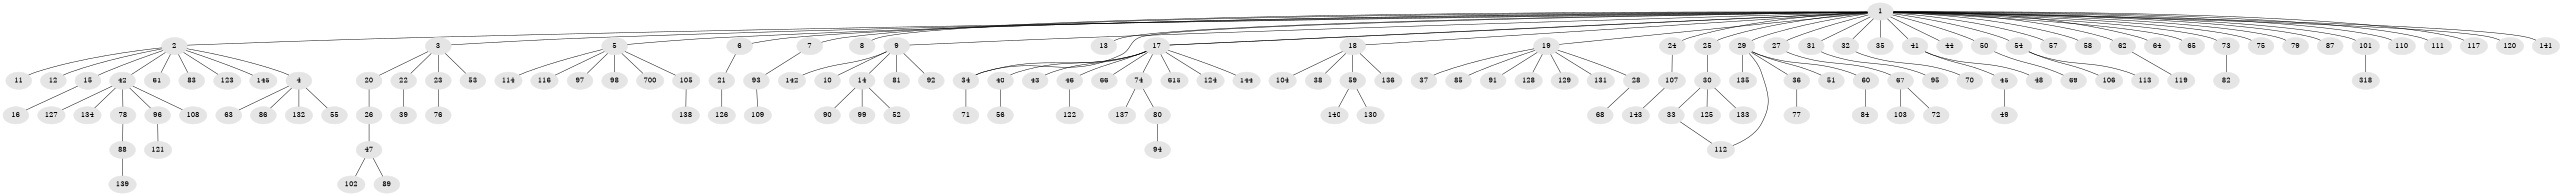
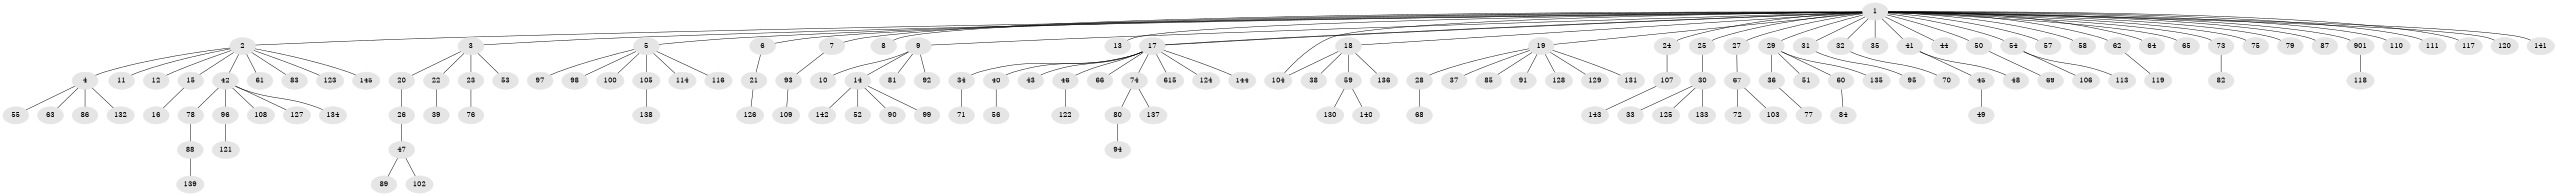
  graph {
    node [color=gray90 style=filled]
    1
    2
    3
    5
    6
    7
    8
    9
    13
    17
    18
    19
    24
    25
    27
    29
    31
    32
    35
    41
    44
    50
    54
    57
    58
    62
    64
    65
    73
    75
    79
    87
-   101
+   101 [label=901]
    104
    110
    111
    117
    120
    141
    4
    11
    12
    15
    42
    61
    83
    123
    145
    20
    22
    23
    53
    97
    98
-   100 [label=700]
+   100
    105
    114
    116
    21
    93
    10
    14
    81
    92
    142
    34
    40
    43
    46
    66
    74
    n72 [label=615]
    124
    144
    38
    59
    136
    28
    37
    85
    91
    128
    129
    131
    107
    30
    67
    36
    51
    60
-   112
    135
    95
    70
    45
    48
    69
    106
    113
    119
    82
-   118 [label=318]
+   118
    55
    63
    86
    132
    16
    78
    96
    108
    127
    134
    26
    39
    76
    138
    126
    109
    52
    90
    99
    71
    56
    122
    80
    137
    130
    140
    68
    47
    143
    33
    125
    133
    89
    102
    72
    103
    77
    84
    49
    88
    121
    94
    139
    1 -- 2
    1 -- 3
    1 -- 5
    1 -- 6
    1 -- 7
    1 -- 8
    1 -- 9
    1 -- 13
    1 -- 17
    1 -- 17
    1 -- 18
    1 -- 19
    1 -- 24
    1 -- 25
    1 -- 27
    1 -- 29
    1 -- 31
    1 -- 32
    1 -- 35
    1 -- 41
    1 -- 44
    1 -- 50
    1 -- 54
    1 -- 57
    1 -- 58
    1 -- 62
    1 -- 64
    1 -- 65
    1 -- 73
    1 -- 75
    1 -- 79
    1 -- 87
    1 -- 101
-   1 -- 34
+   1 -- 104
    1 -- 110
    1 -- 111
    1 -- 117
    1 -- 120
    1 -- 141
    2 -- 4
    2 -- 11
    2 -- 12
    2 -- 15
    2 -- 42
    2 -- 61
    2 -- 83
    2 -- 123
    2 -- 145
    3 -- 20
    3 -- 22
    3 -- 23
    3 -- 53
    5 -- 97
    5 -- 98
    5 -- 100
    5 -- 105
    5 -- 114
    5 -- 116
    6 -- 21
    7 -- 93
    9 -- 10
    9 -- 14
    9 -- 81
    9 -- 92
-   9 -- 142
+   14 -- 142
    17 -- 34
    17 -- 40
    17 -- 43
    17 -- 46
    17 -- 66
    17 -- 74
    17 -- n72
    17 -- 124
    17 -- 144
    18 -- 104
    18 -- 38
    18 -- 59
    18 -- 136
    19 -- 28
    19 -- 37
    19 -- 85
    19 -- 91
    19 -- 128
    19 -- 129
    19 -- 131
    24 -- 107
    25 -- 30
    27 -- 67
    29 -- 36
    29 -- 51
    29 -- 60
-   29 -- 112
    29 -- 135
    31 -- 95
    32 -- 70
    41 -- 45
    41 -- 48
    50 -- 69
    54 -- 106
    54 -- 113
    62 -- 119
    73 -- 82
    101 -- 118
    4 -- 55
    4 -- 63
    4 -- 86
    4 -- 132
    15 -- 16
    42 -- 78
    42 -- 96
    42 -- 108
    42 -- 127
    42 -- 134
    20 -- 26
    22 -- 39
    23 -- 76
    105 -- 138
    21 -- 126
    93 -- 109
    14 -- 52
    14 -- 90
    14 -- 99
    34 -- 71
    40 -- 56
    46 -- 122
    74 -- 80
    74 -- 137
    59 -- 130
    59 -- 140
    28 -- 68
    107 -- 143
    30 -- 33
    30 -- 125
    30 -- 133
    67 -- 72
    67 -- 103
    36 -- 77
    60 -- 84
    45 -- 49
    78 -- 88
    96 -- 121
    26 -- 47
    80 -- 94
    47 -- 89
    47 -- 102
-   33 -- 112
    88 -- 139
  }
